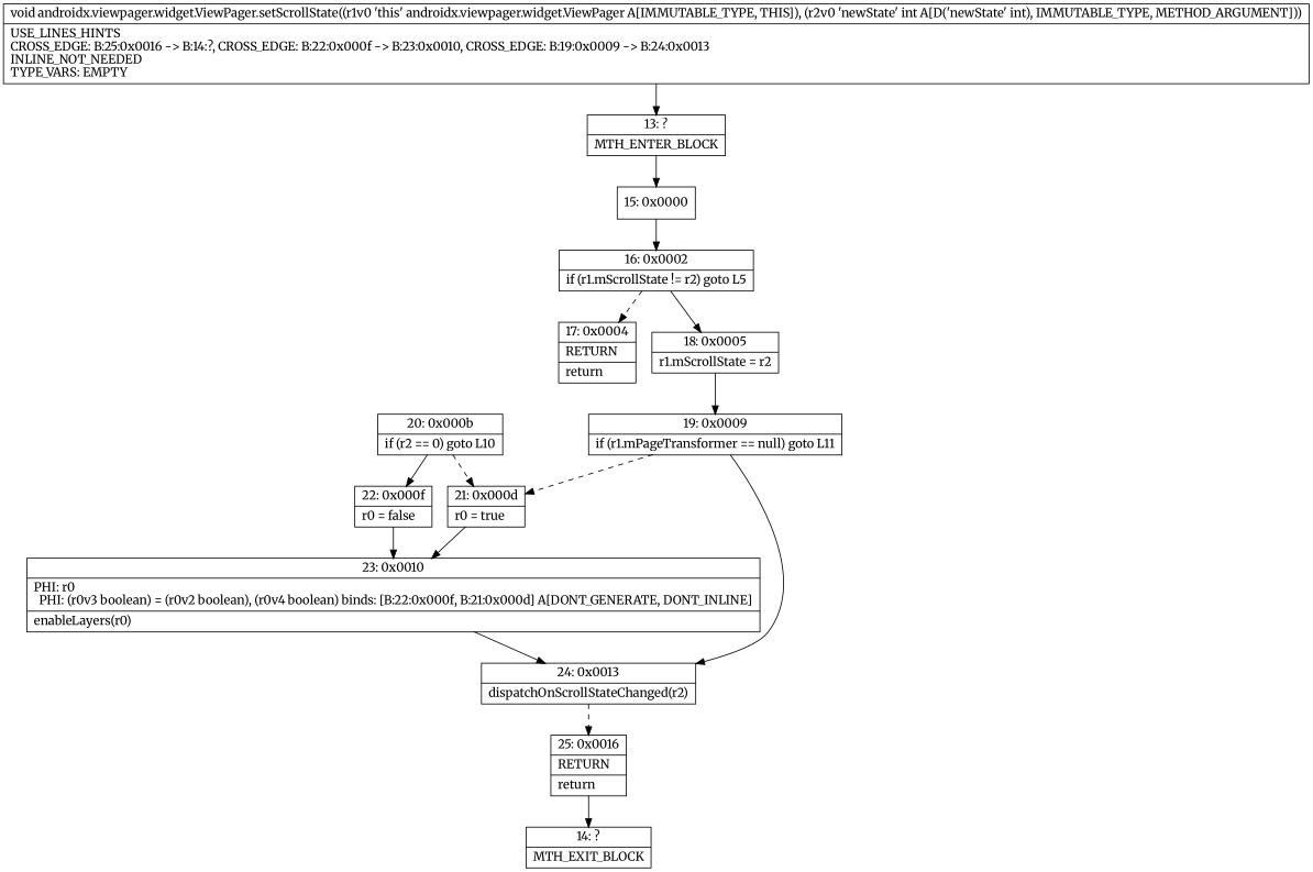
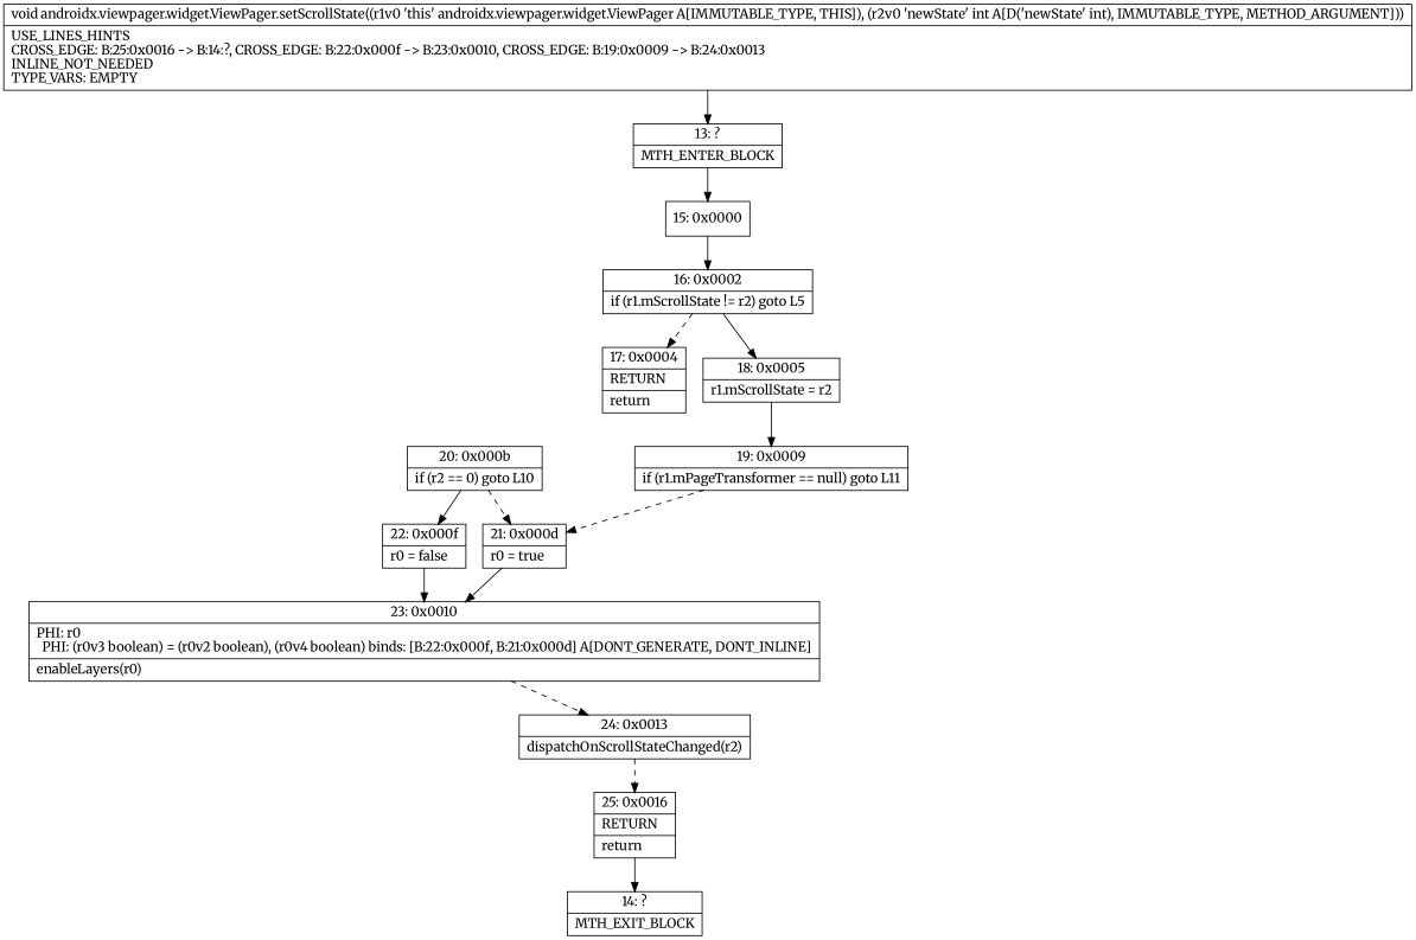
  digraph {
    fontname=Merriweather
    node [fontname=Merriweather shape=record]
    edge [fontname=Merriweather]
    n1 [label="{13\:\ ?|MTH_ENTER_BLOCK\l}"]
    n2 [label="{15\:\ 0x0000}"]
    n3 [label="{16\:\ 0x0002|if (r1.mScrollState != r2) goto L5\l}"]
    n4 [label="{17\:\ 0x0004|RETURN\l|return\l}"]
    n5 [label="{18\:\ 0x0005|r1.mScrollState = r2\l}"]
    n6 [label="{19\:\ 0x0009|if (r1.mPageTransformer == null) goto L11\l}"]
    n7 [label="{14\:\ ?|MTH_EXIT_BLOCK\l}"]
    n8 [label="{24\:\ 0x0013|dispatchOnScrollStateChanged(r2)\l}"]
    n9 [label="{21\:\ 0x000d|r0 = true\l}"]
    n10 [label="{20\:\ 0x000b|if (r2 == 0) goto L10\l}"]
    n11 [label="{22\:\ 0x000f|r0 = false\l}"]
    n12 [label="{25\:\ 0x0016|RETURN\l|return\l}"]
    n13 [label="{23\:\ 0x0010|PHI: r0 \l  PHI: (r0v3 boolean) = (r0v2 boolean), (r0v4 boolean) binds: [B:22:0x000f, B:21:0x000d] A[DONT_GENERATE, DONT_INLINE]\l|enableLayers(r0)\l}"]
    n14 [label="{void androidx.viewpager.widget.ViewPager.setScrollState((r1v0 'this' androidx.viewpager.widget.ViewPager A[IMMUTABLE_TYPE, THIS]), (r2v0 'newState' int A[D('newState' int), IMMUTABLE_TYPE, METHOD_ARGUMENT]))  | USE_LINES_HINTS\lCROSS_EDGE: B:25:0x0016 \-\> B:14:?, CROSS_EDGE: B:22:0x000f \-\> B:23:0x0010, CROSS_EDGE: B:19:0x0009 \-\> B:24:0x0013\lINLINE_NOT_NEEDED\lTYPE_VARS: EMPTY\l}"]
    n1 -> n2
    n2 -> n3
    n3 -> n4 [style=dashed]
    n3 -> n5
    n5 -> n6
-   n6 -> n8
    n6 -> n9 [style=dashed]
    n8 -> n12 [style=dashed]
    n9 -> n13
    n10 -> n9 [style=dashed]
    n10 -> n11
    n11 -> n13
    n12 -> n7
-   n13 -> n8
+   n13 -> n8 [style=dashed]
    n14 -> n1
  }
